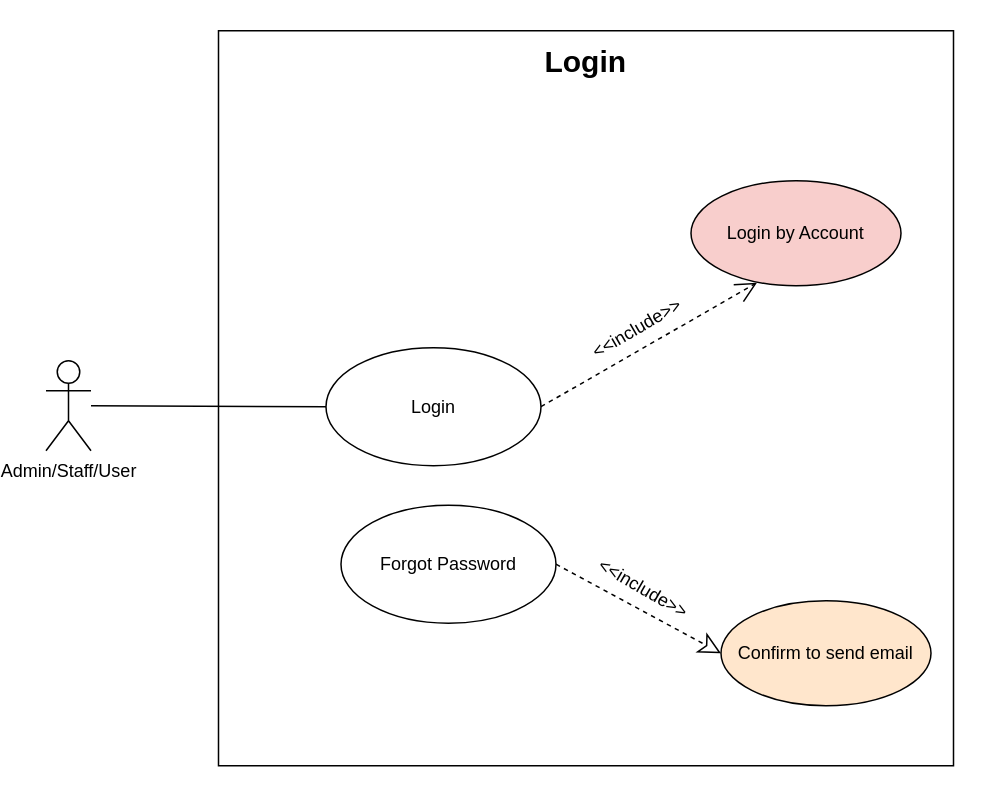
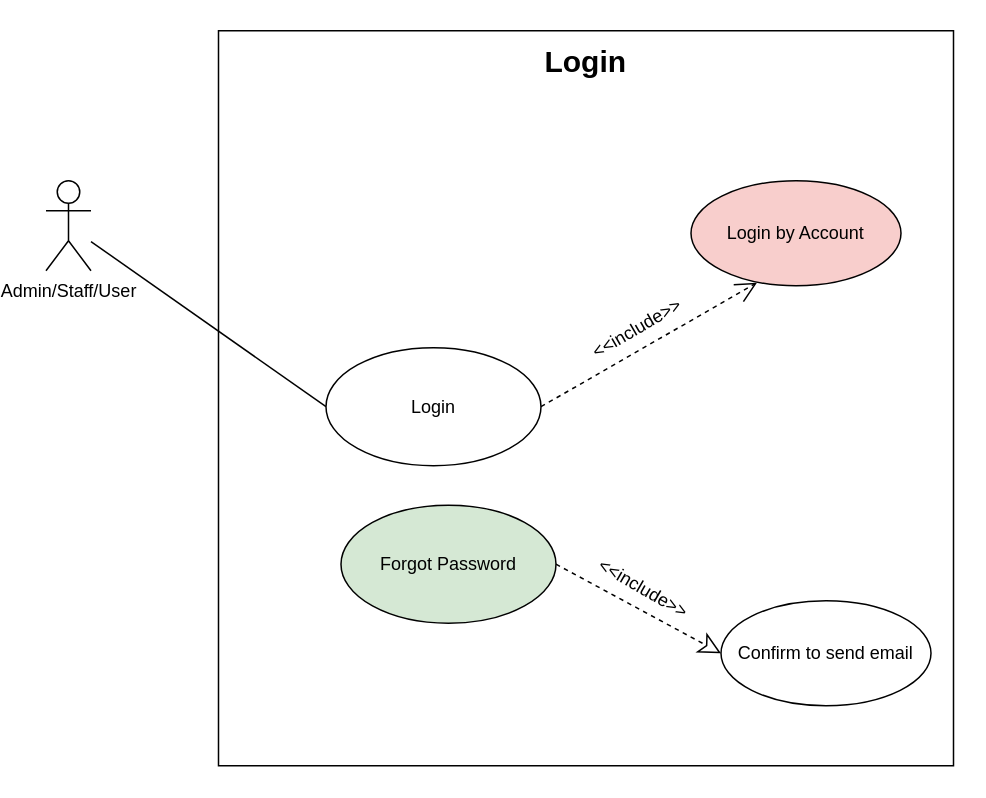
  <mxCell id="0" />
  <mxCell id="1" parent="0" />
  <mxCell id="2" value="" style="whiteSpace=wrap;html=1;aspect=fixed;" parent="1" vertex="1"><mxGeometry x="135" y="20" width="490" height="490" as="geometry" /></mxCell>
  <mxCell id="3" style="rounded=0;orthogonalLoop=1;jettySize=auto;html=1;entryX=0;entryY=0.5;entryDx=0;entryDy=0;endArrow=none;endFill=0;" parent="1" source="4" target="6" edge="1"><mxGeometry relative="1" as="geometry"><mxPoint x="180" y="270" as="targetPoint" /></mxGeometry></mxCell>
- <mxCell id="4" value="Admin/Staff/User" style="shape=umlActor;verticalLabelPosition=bottom;verticalAlign=top;html=1;" parent="1" vertex="1"><mxGeometry x="20" y="240" width="30" height="60" as="geometry" /></mxCell>
+ <mxCell id="4" value="Admin/Staff/User" style="shape=umlActor;verticalLabelPosition=bottom;verticalAlign=top;html=1;" parent="1" vertex="1"><mxGeometry x="20" y="120" width="30" height="60" as="geometry" /></mxCell>
  <mxCell id="5" value="" style="group" parent="1" vertex="1" connectable="0"><mxGeometry x="135" y="220" width="215" height="90" as="geometry" /></mxCell>
  <mxCell id="6" value="Login" style="ellipse;whiteSpace=wrap;html=1;strokeColor=#000000;" parent="5" vertex="1"><mxGeometry x="71.667" y="11.25" width="143.333" height="78.75" as="geometry" /></mxCell>
  <mxCell id="7" value="" style="group" parent="1" vertex="1" connectable="0"><mxGeometry x="380" y="110" width="210" height="100" as="geometry" /></mxCell>
  <mxCell id="8" value="Login by Account" style="ellipse;whiteSpace=wrap;html=1;strokeColor=#000000;fillColor=#f8cecc;" parent="7" vertex="1"><mxGeometry x="70" y="10" width="140" height="70" as="geometry" /></mxCell>
  <mxCell id="9" value="" style="group;rotation=-30;" parent="7" vertex="1" connectable="0"><mxGeometry x="-50" y="101.25" width="160" height="20" as="geometry" /></mxCell>
  <mxCell id="10" value="&amp;lt;&amp;lt;include&amp;gt;&amp;gt;" style="text;html=1;align=center;verticalAlign=middle;resizable=0;points=[];autosize=1;rotation=-30;" parent="9" vertex="1"><mxGeometry x="44" y="-2" width="80" height="20" as="geometry" /></mxCell>
  <mxCell id="11" value="Login" style="text;html=1;strokeColor=none;fillColor=none;align=center;verticalAlign=middle;whiteSpace=wrap;rounded=0;fontSize=20;fontStyle=1" parent="1" vertex="1"><mxGeometry x="360" y="30" width="40" height="20" as="geometry" /></mxCell>
  <mxCell id="12" value="" style="endArrow=open;dashed=1;endFill=0;endSize=12;html=1;exitX=1;exitY=0.5;exitDx=0;exitDy=0;entryX=0.314;entryY=0.971;entryDx=0;entryDy=0;entryPerimeter=0;" parent="1" source="6" target="8" edge="1"><mxGeometry width="160" relative="1" as="geometry"><mxPoint x="321" y="249" as="sourcePoint" /><mxPoint x="459" y="169" as="targetPoint" /></mxGeometry></mxCell>
  <mxCell id="13" value="" style="group" vertex="1" connectable="0" parent="1"><mxGeometry x="145" y="325" width="215" height="90" as="geometry" /></mxCell>
- <mxCell id="14" value="Forgot Password" style="ellipse;whiteSpace=wrap;html=1;strokeColor=#000000;" vertex="1" parent="13"><mxGeometry x="71.667" y="11.25" width="143.333" height="78.75" as="geometry" /></mxCell>
+ <mxCell id="14" value="Forgot Password" style="ellipse;whiteSpace=wrap;html=1;strokeColor=#000000;fillColor=#d5e8d4;" vertex="1" parent="13"><mxGeometry x="71.667" y="11.25" width="143.333" height="78.75" as="geometry" /></mxCell>
  <mxCell id="15" value="" style="group" vertex="1" connectable="0" parent="1"><mxGeometry x="400" y="390" width="210" height="100" as="geometry" /></mxCell>
- <mxCell id="16" value="Confirm to send email" style="ellipse;whiteSpace=wrap;html=1;strokeColor=#000000;fillColor=#ffe6cc;" vertex="1" parent="15"><mxGeometry x="70" y="10" width="140" height="70" as="geometry" /></mxCell>
+ <mxCell id="16" value="Confirm to send email" style="ellipse;whiteSpace=wrap;html=1;strokeColor=#000000;" vertex="1" parent="15"><mxGeometry x="70" y="10" width="140" height="70" as="geometry" /></mxCell>
  <mxCell id="17" value="" style="group;rotation=30;" vertex="1" connectable="0" parent="15"><mxGeometry x="-66" y="-10" width="160" height="20" as="geometry" /></mxCell>
  <mxCell id="18" value="&amp;lt;&amp;lt;include&amp;gt;&amp;gt;" style="text;html=1;align=center;verticalAlign=middle;resizable=0;points=[];autosize=1;rotation=30;" vertex="1" parent="17"><mxGeometry x="44" y="2" width="80" height="20" as="geometry" /></mxCell>
  <mxCell id="19" value="" style="endArrow=classic;dashed=1;endFill=0;endSize=12;html=1;exitX=1;exitY=0.5;exitDx=0;exitDy=0;entryX=0;entryY=0.5;entryDx=0;entryDy=0;" edge="1" parent="1" source="14" target="16"><mxGeometry width="160" relative="1" as="geometry"><mxPoint x="390" y="462.655" as="sourcePoint" /><mxPoint x="533.96" y="380" as="targetPoint" /></mxGeometry></mxCell>
